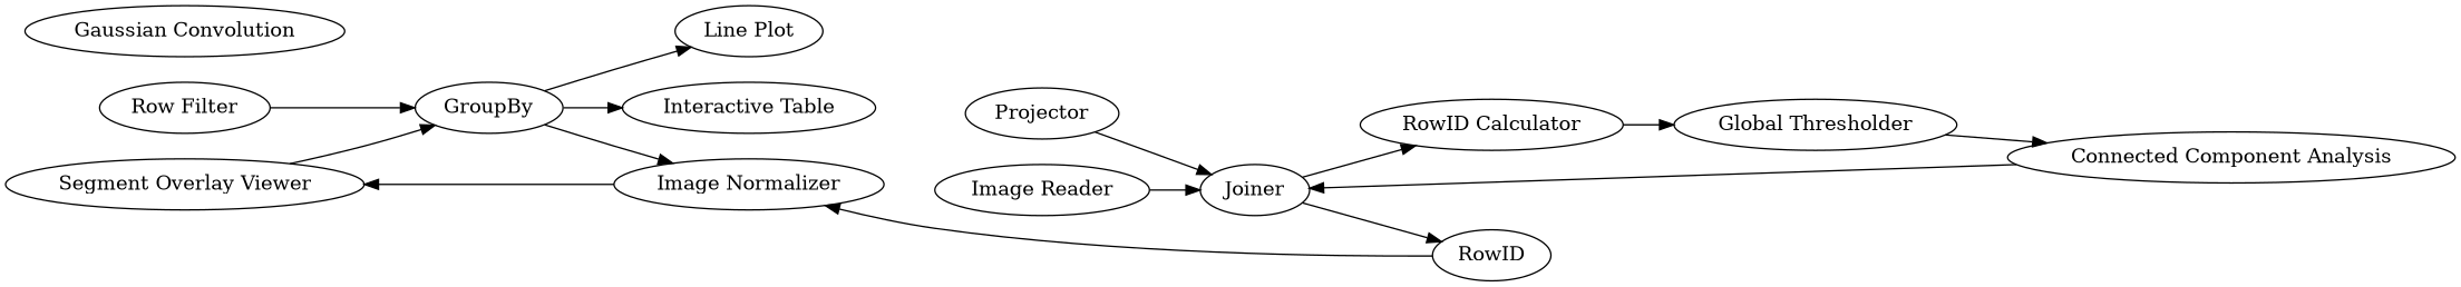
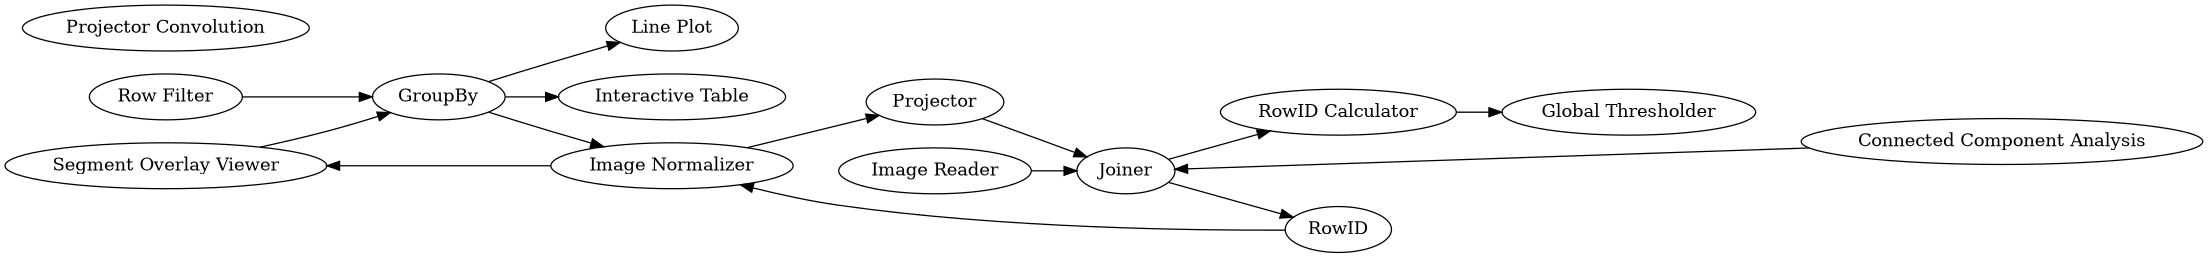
  digraph {
    rankdir=LR
    n1 [label="Segment Overlay Viewer"]
    n2 [label=GroupBy]
    n3 [label="Line Plot"]
    n4 [label="Interactive Table"]
    n5 [label="Image Normalizer"]
    n6 [label=Projector]
    n7 [label=Joiner]
    n8 [label="Connected Component Analysis"]
    n9 [label="RowID Calculator"]
    n10 [label=RowID]
    n11 [label="Global Thresholder"]
-   n12 [label="Gaussian Convolution"]
+   n12 [label="Projector Convolution"]
    n13 [label="Row Filter"]
    n14 [label="Image Reader"]
    n1 -> n2
    n2 -> n3
    n2 -> n4
    n2 -> n5
    n5 -> n1
+   n5 -> n6
    n6 -> n7
    n7 -> n9
    n7 -> n10
    n8 -> n7
    n9 -> n11
    n10 -> n5
-   n11 -> n8
    n13 -> n2
    n14 -> n7
  }
